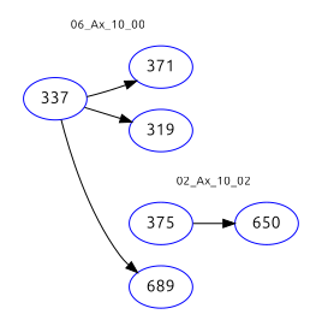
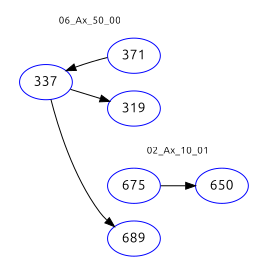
  digraph {
    fontname=Ubuntu
    rankdir=LR
    node [color=blue fontname=Ubuntu]
    edge [color=black fontname=Ubuntu]
-   n1 [label=375]
+   n1 [label=675]
    n2 [label=650]
    n3 [label=689]
    n4 [label=337]
    n5 [label=319]
    n6 [label=371]
    subgraph cluster_1 {
      color=white
      fontsize=10
-     label="02_Ax_10_02"
+     label="02_Ax_10_01"
      n1
      n2
      n3
    }
    subgraph cluster_2 {
      color=white
      fontsize=10
-     label="06_Ax_10_00"
+     label="06_Ax_50_00"
      n4
      n5
      n6
    }
    n1 -> n2
    n4 -> n3
    n4 -> n5
-   n4 -> n6
+   n6 -> n4
  }
